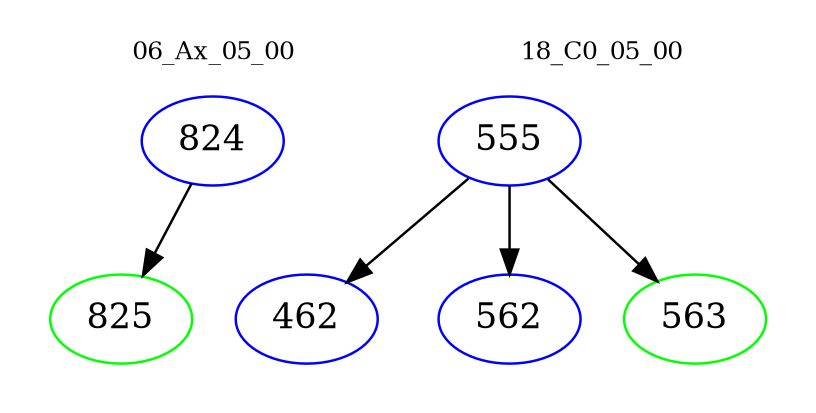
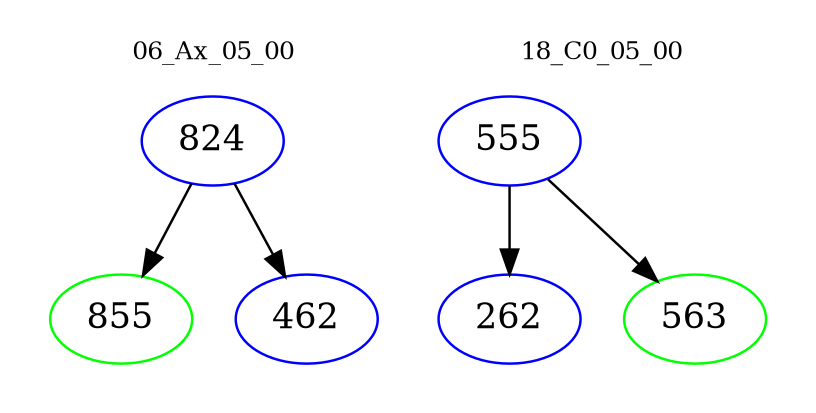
  digraph {
    node [color=blue]
    edge [color=black]
    n1 [label=824]
    n2 [label=462]
-   n3 [color=green label=825]
+   n3 [color=green label=855]
    n4 [label=555]
-   n5 [label=562]
+   n5 [label=262]
    n6 [color=green label=563]
    subgraph cluster_1 {
      color=white
      fontsize=10
      label="06_Ax_05_00"
      n1
      n2
      n3
    }
    subgraph cluster_2 {
      color=white
      fontsize=10
      label="18_C0_05_00"
      n4
      n5
      n6
    }
-   n4 -> n2
+   n1 -> n2
    n1 -> n3
    n4 -> n5
    n4 -> n6
  }
